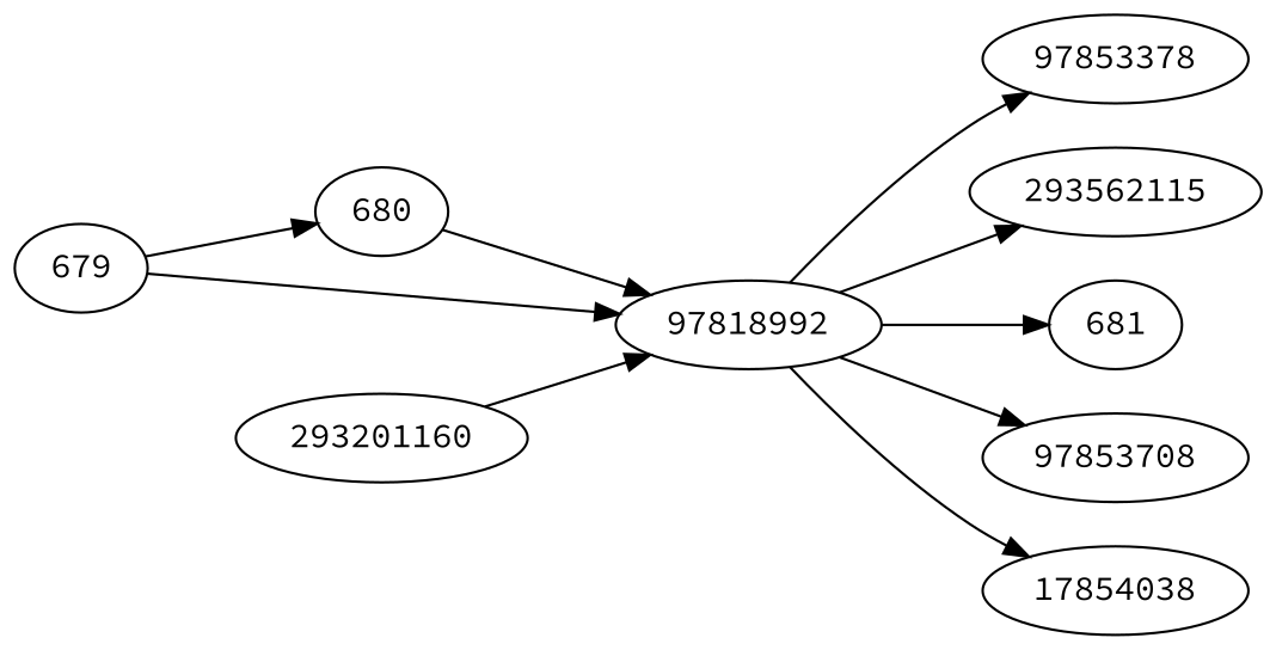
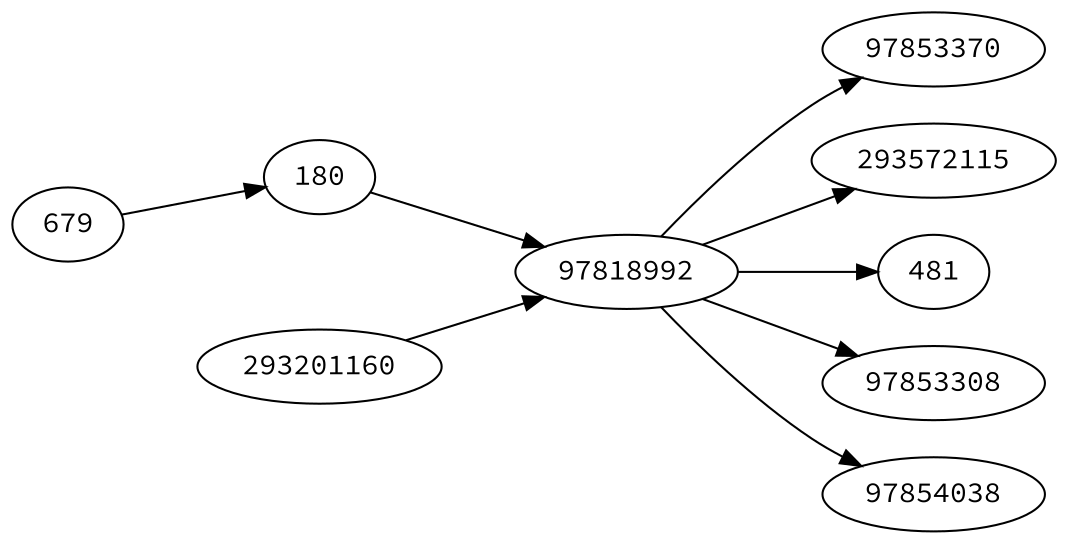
  strict digraph {
    fontname="Source Code Pro"
    rankdir=LR
    node [fontname="Source Code Pro"]
    edge [fontname="Source Code Pro"]
    679
-   680
+   680 [label=180]
    97818992
-   97853378
-   293562115
-   681
-   97853708
-   97854038 [label=17854038]
+   97853378 [label=97853370]
+   293562115 [label=293572115]
+   681 [label=481]
+   97853708 [label=97853308]
+   97854038
    n9 [label=293201160]
    679 -> 680
-   679 -> 97818992
    680 -> 97818992
    97818992 -> 97853378
    97818992 -> 293562115
    97818992 -> 681
    97818992 -> 97853708
    97818992 -> 97854038
    n9 -> 97818992
  }
